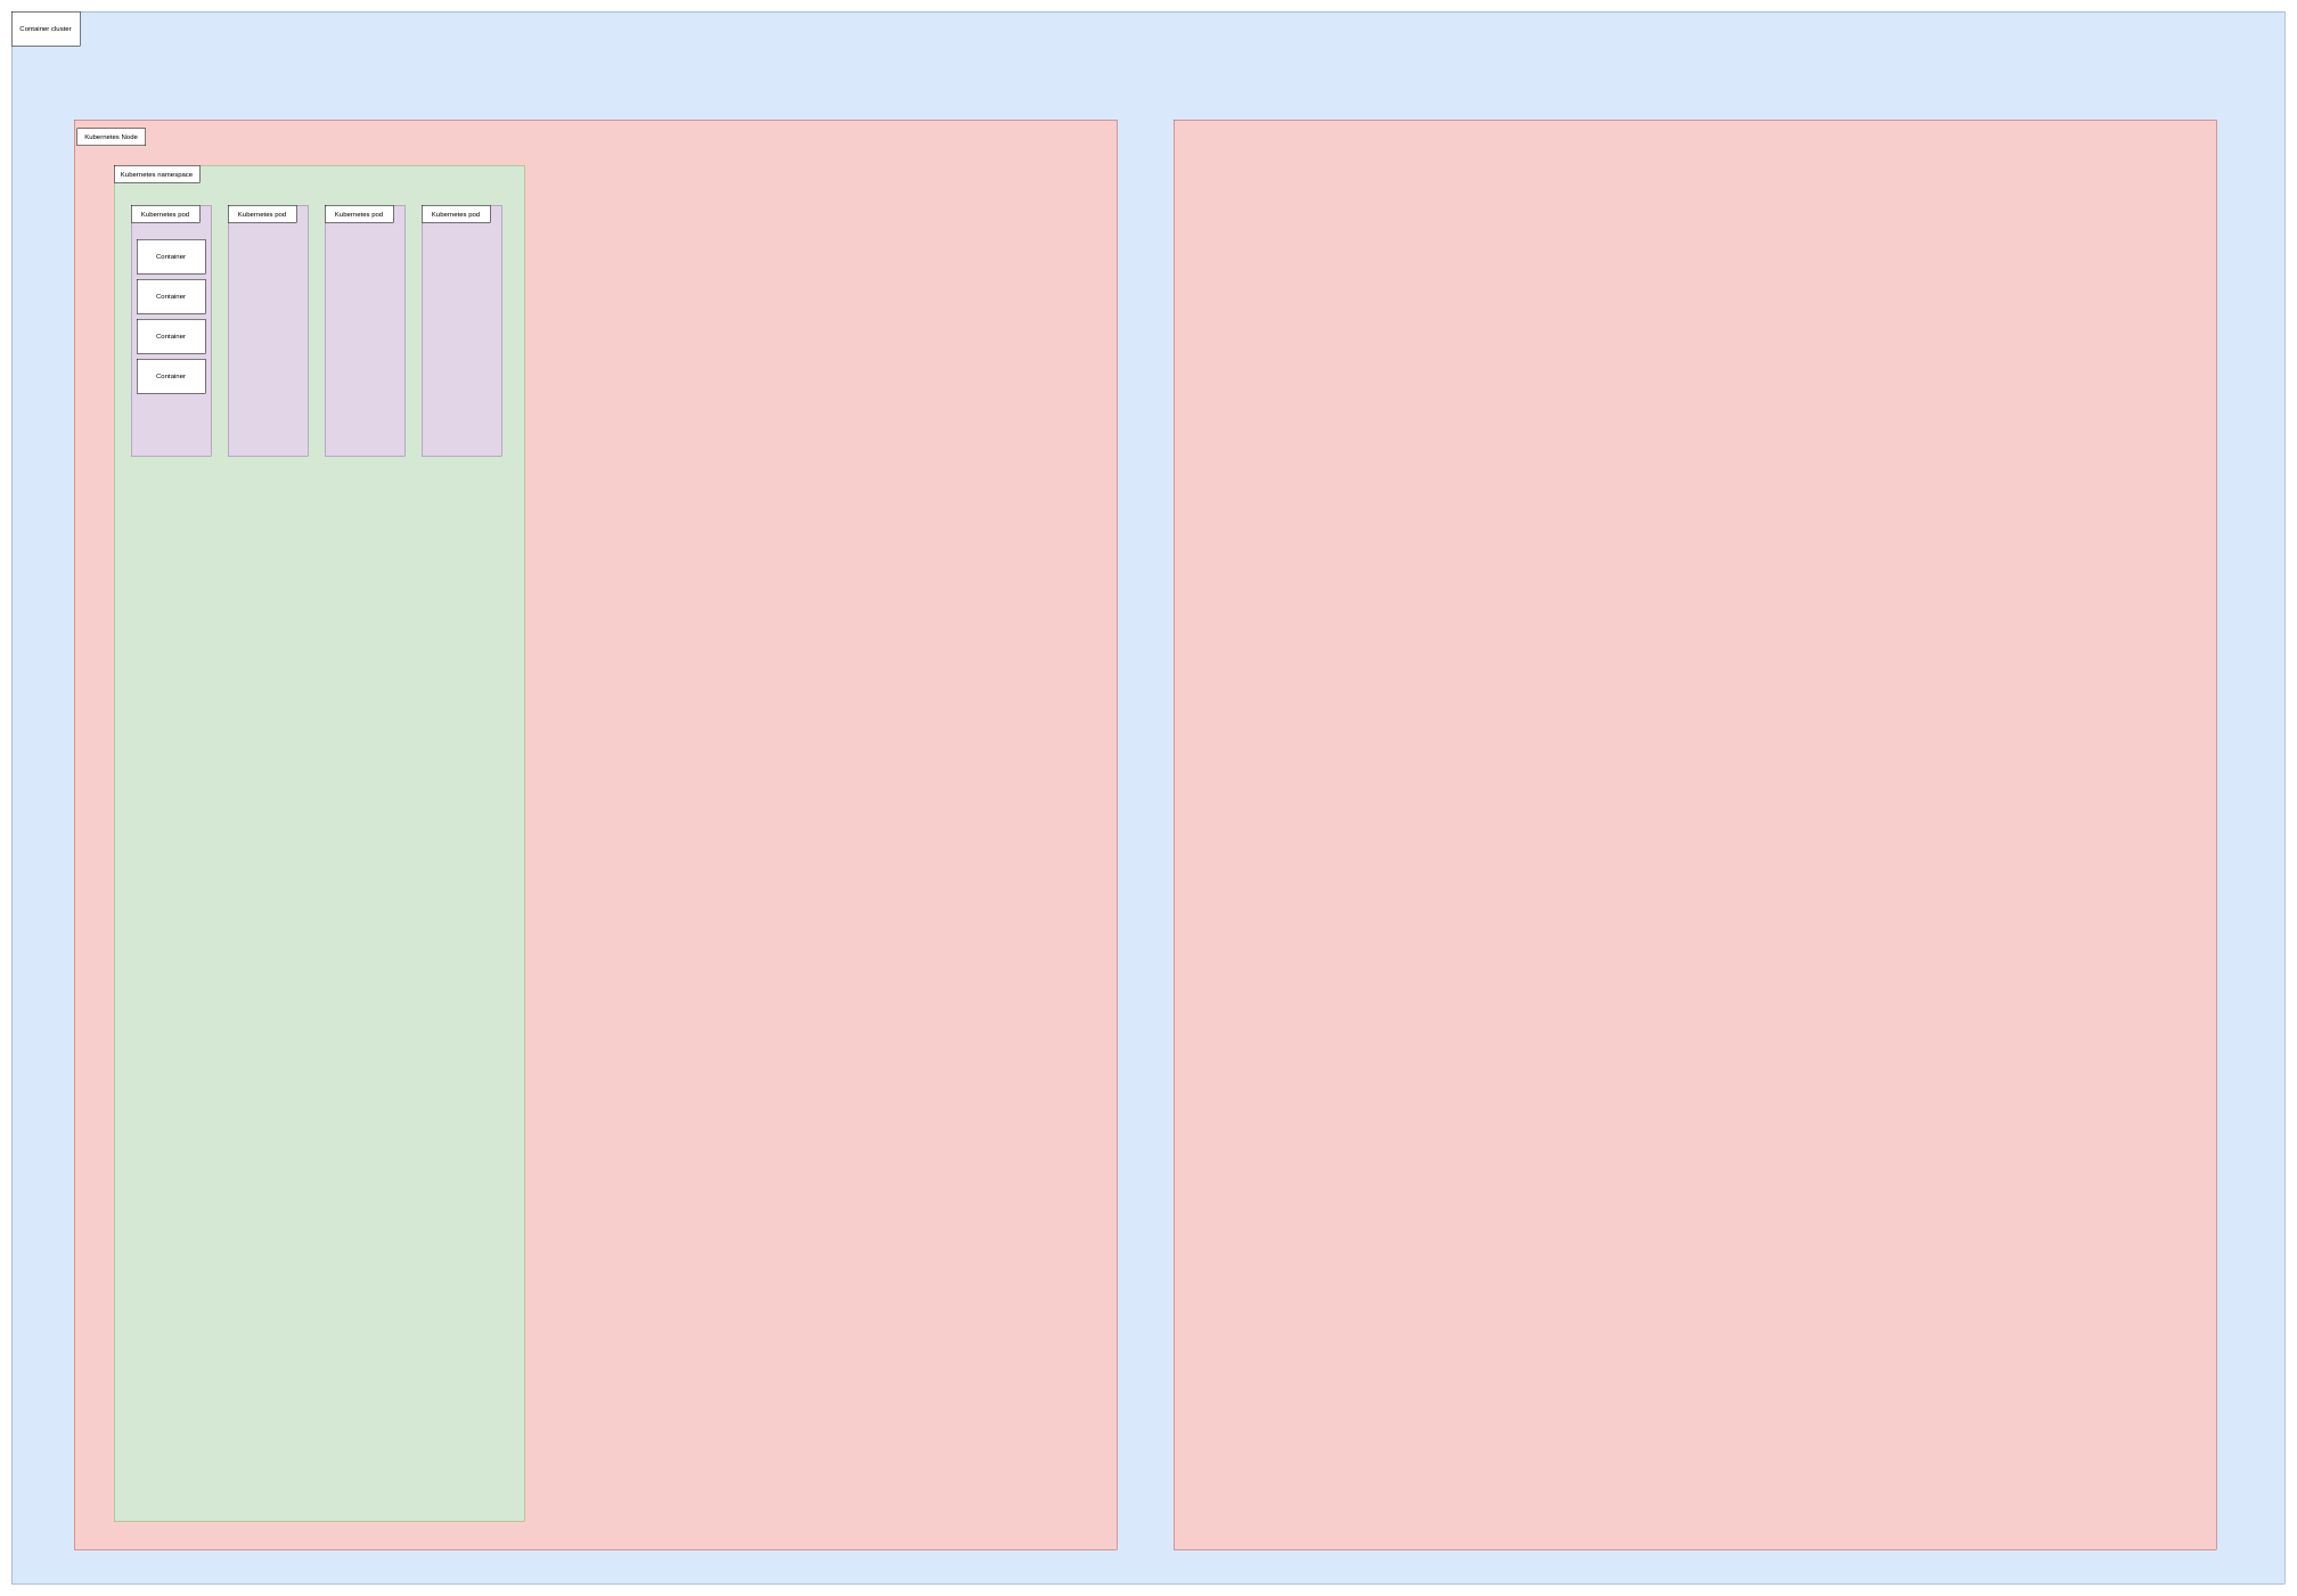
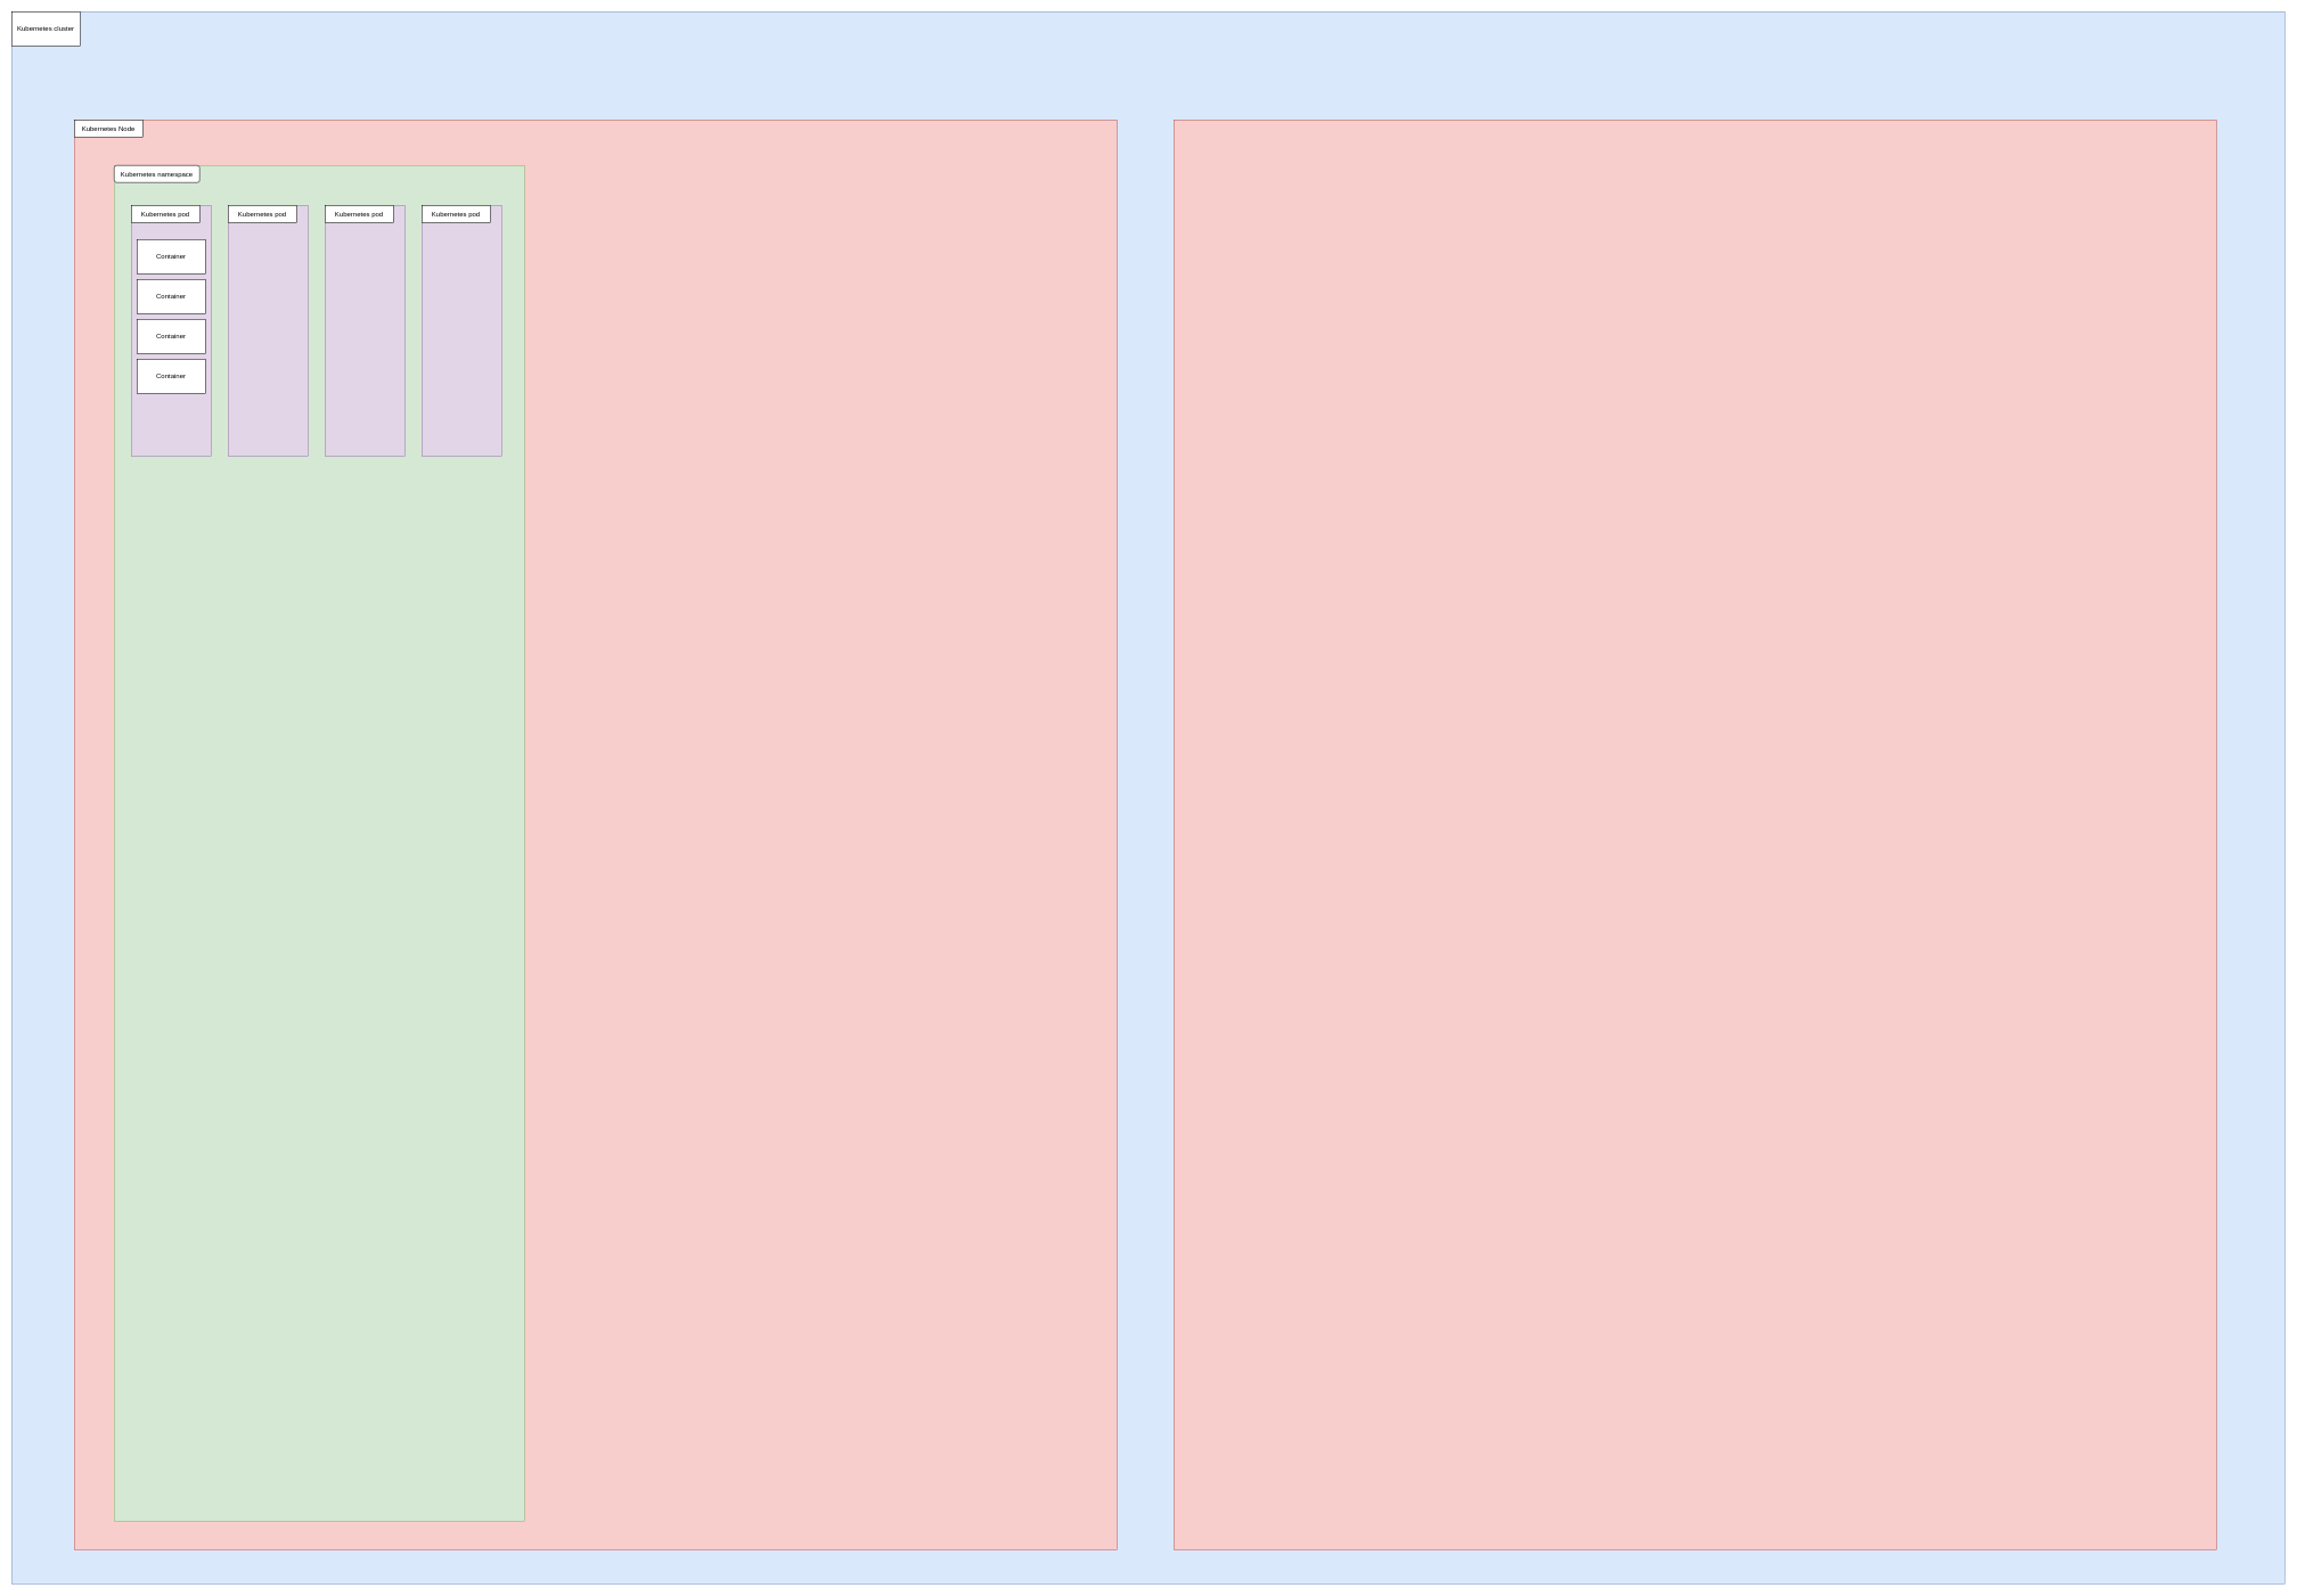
  <mxCell id="0" />
  <mxCell id="1" parent="0" />
  <mxCell id="2" value="" style="rounded=0;whiteSpace=wrap;html=1;fillColor=#dae8fc;strokeColor=#6c8ebf;" vertex="1" parent="1"><mxGeometry x="20" y="20" width="3990" height="2760" as="geometry" /></mxCell>
  <mxCell id="3" value="" style="rounded=0;whiteSpace=wrap;html=1;fillColor=#f8cecc;strokeColor=#b85450;" vertex="1" parent="1"><mxGeometry x="130" y="210" width="1830" height="2510" as="geometry" /></mxCell>
  <mxCell id="4" value="" style="rounded=0;whiteSpace=wrap;html=1;fillColor=#d5e8d4;strokeColor=#82b366;" vertex="1" parent="1"><mxGeometry x="200" y="290" width="720" height="2380" as="geometry" /></mxCell>
  <mxCell id="5" value="" style="rounded=0;whiteSpace=wrap;html=1;fillColor=#e1d5e7;strokeColor=#9673a6;" vertex="1" parent="1"><mxGeometry x="230" y="360" width="140" height="440" as="geometry" /></mxCell>
  <mxCell id="6" value="" style="rounded=0;whiteSpace=wrap;html=1;fillColor=#e1d5e7;strokeColor=#9673a6;" vertex="1" parent="1"><mxGeometry x="400" y="360" width="140" height="440" as="geometry" /></mxCell>
  <mxCell id="7" value="" style="rounded=0;whiteSpace=wrap;html=1;fillColor=#e1d5e7;strokeColor=#9673a6;" vertex="1" parent="1"><mxGeometry x="570" y="360" width="140" height="440" as="geometry" /></mxCell>
  <mxCell id="8" value="" style="rounded=0;whiteSpace=wrap;html=1;fillColor=#e1d5e7;strokeColor=#9673a6;" vertex="1" parent="1"><mxGeometry x="740" y="360" width="140" height="440" as="geometry" /></mxCell>
- <mxCell id="9" value="Kubernetes Node" style="rounded=0;whiteSpace=wrap;html=1;" vertex="1" parent="1"><mxGeometry x="135" y="225" width="120" height="30" as="geometry" /></mxCell>
- <mxCell id="10" value="Container cluster" style="rounded=0;whiteSpace=wrap;html=1;" vertex="1" parent="1"><mxGeometry x="20" y="20" width="120" height="60" as="geometry" /></mxCell>
+ <mxCell id="9" value="Kubernetes Node" style="rounded=0;whiteSpace=wrap;html=1;" vertex="1" parent="1"><mxGeometry x="130" y="210" width="120" height="30" as="geometry" /></mxCell>
+ <mxCell id="10" value="Kubernetes cluster" style="rounded=0;whiteSpace=wrap;html=1;" vertex="1" parent="1"><mxGeometry x="20" y="20" width="120" height="60" as="geometry" /></mxCell>
  <mxCell id="11" value="" style="rounded=0;whiteSpace=wrap;html=1;fillColor=#f8cecc;strokeColor=#b85450;" vertex="1" parent="1"><mxGeometry x="2060" y="210" width="1830" height="2510" as="geometry" /></mxCell>
- <mxCell id="12" value="Kubernetes namespace" style="rounded=0;whiteSpace=wrap;html=1;" vertex="1" parent="1"><mxGeometry x="200" y="290" width="150" height="30" as="geometry" /></mxCell>
+ <mxCell id="12" value="Kubernetes namespace" style="whiteSpace=wrap;html=1;rounded=1;" vertex="1" parent="1"><mxGeometry x="200" y="290" width="150" height="30" as="geometry" /></mxCell>
  <mxCell id="13" value="Kubernetes pod" style="rounded=0;whiteSpace=wrap;html=1;" vertex="1" parent="1"><mxGeometry x="230" y="360" width="120" height="30" as="geometry" /></mxCell>
  <mxCell id="14" value="Kubernetes pod" style="rounded=0;whiteSpace=wrap;html=1;" vertex="1" parent="1"><mxGeometry x="400" y="360" width="120" height="30" as="geometry" /></mxCell>
  <mxCell id="15" value="Kubernetes pod" style="rounded=0;whiteSpace=wrap;html=1;" vertex="1" parent="1"><mxGeometry x="570" y="360" width="120" height="30" as="geometry" /></mxCell>
  <mxCell id="16" value="Kubernetes pod" style="rounded=0;whiteSpace=wrap;html=1;" vertex="1" parent="1"><mxGeometry x="740" y="360" width="120" height="30" as="geometry" /></mxCell>
  <mxCell id="17" value="Container" style="rounded=0;whiteSpace=wrap;html=1;" vertex="1" parent="1"><mxGeometry x="240" y="420" width="120" height="60" as="geometry" /></mxCell>
  <mxCell id="18" value="Container" style="rounded=0;whiteSpace=wrap;html=1;" vertex="1" parent="1"><mxGeometry x="240" y="490" width="120" height="60" as="geometry" /></mxCell>
  <mxCell id="19" value="Container" style="rounded=0;whiteSpace=wrap;html=1;" vertex="1" parent="1"><mxGeometry x="240" y="560" width="120" height="60" as="geometry" /></mxCell>
  <mxCell id="20" value="Container" style="rounded=0;whiteSpace=wrap;html=1;" vertex="1" parent="1"><mxGeometry x="240" y="630" width="120" height="60" as="geometry" /></mxCell>
